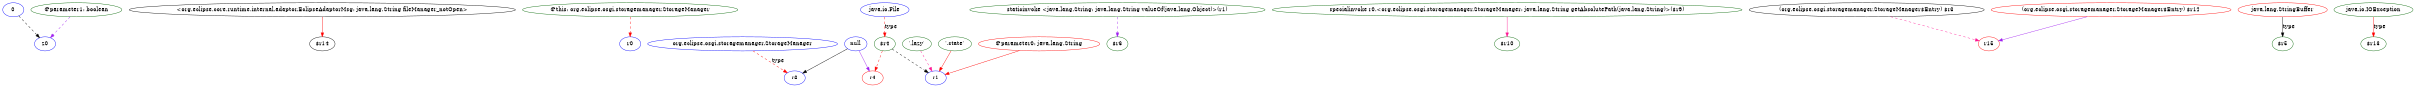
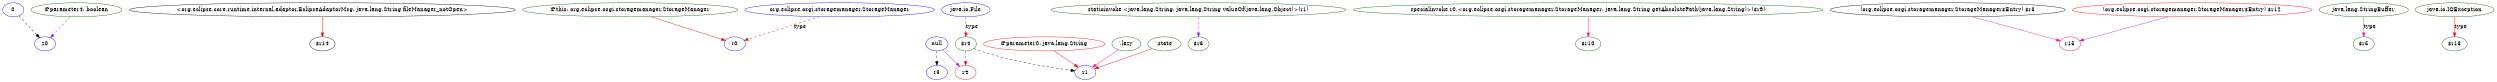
  digraph {
    node [color=darkgreen]
    edge [color=red style=dashed]
    n1 [color=blue label=0]
    n2 [color=blue label=z0]
-   n3 [label="@parameter1: boolean"]
+   n3 [label="@parameter4: boolean"]
    n4 [color=black label="<org.eclipse.core.runtime.internal.adaptor.EclipseAdaptorMsg: java.lang.String fileManager_notOpen>"]
    n5 [color=black label="$r14"]
    n6 [label="@this: org.eclipse.osgi.storagemanager.StorageManager"]
    n7 [color=blue label=r0]
    n8 [label="$r4"]
    n9 [color=red label=r4]
    n10 [color=blue label=r1]
    n11 [color=blue label=r3]
    n12 [label="'.lazy'"]
    n13 [label="staticinvoke <java.lang.String: java.lang.String valueOf(java.lang.Object)>(r1)"]
    n14 [label="$r6"]
    n15 [color=blue label=null]
    n16 [label="specialinvoke r0.<org.eclipse.osgi.storagemanager.StorageManager: java.lang.String getAbsolutePath(java.lang.String)>($r9)"]
    n17 [label="$r10"]
    n18 [color=black label="(org.eclipse.osgi.storagemanager.StorageManager$Entry) $r3"]
    n19 [color=red label=r15]
    n20 [color=blue label="java.io.File"]
-   n21 [color=red label="java.lang.StringBuffer"]
+   n21 [label="java.lang.StringBuffer"]
    n22 [label="$r5"]
    n23 [label="java.io.IOException"]
    n24 [label="$r13"]
    n25 [label="'.state'"]
    n26 [color=blue label="org.eclipse.osgi.storagemanager.StorageManager"]
    n27 [color=red label="(org.eclipse.osgi.storagemanager.StorageManager$Entry) $r12"]
    n28 [color=red label="@parameter0: java.lang.String"]
    n1 -> n2 [color=black]
    n3 -> n2 [color=purple]
    n4 -> n5 [style=solid]
-   n6 -> n7
+   n6 -> n7 [style=solid]
    n8 -> n9
    n8 -> n10 [color=black]
-   n12 -> n10 [color=deeppink]
+   n12 -> n10 [color=deeppink style=solid]
    n13 -> n14 [color=purple]
    n15 -> n9 [color=purple style=solid]
-   n15 -> n11 [color=black style=solid]
+   n15 -> n11 [color=black]
    n16 -> n17 [color=deeppink style=solid]
-   n18 -> n19 [color=deeppink]
+   n18 -> n19 [color=deeppink style=solid]
    n20 -> n8 [label=type]
-   n21 -> n22 [color=black label=type style=solid]
+   n21 -> n22 [color=deeppink label=type style=solid]
    n23 -> n24 [label=type style=solid]
    n25 -> n10 [style=solid]
-   n26 -> n11 [label=type]
+   n26 -> n7 [label=type]
    n27 -> n19 [color=purple style=solid]
    n28 -> n10 [style=solid]
  }
